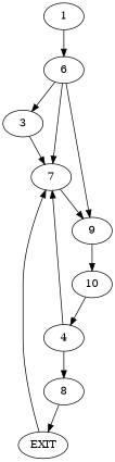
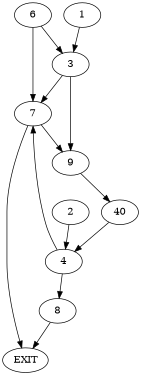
  digraph {
    1
    3
    n3 [label=EXIT]
+   2
    4
    7
    8
    6
    9
-   10
-   1 -> 6
+   10 [label=40]
+   1 -> 3
    3 -> 7
+   2 -> 4
    4 -> 7
    4 -> 8
-   n3 -> 7
+   7 -> n3
    7 -> 9
    8 -> n3
    6 -> 3
    6 -> 7
-   6 -> 9
+   3 -> 9
    9 -> 10
    10 -> 4
  }
